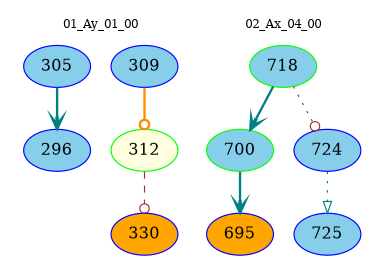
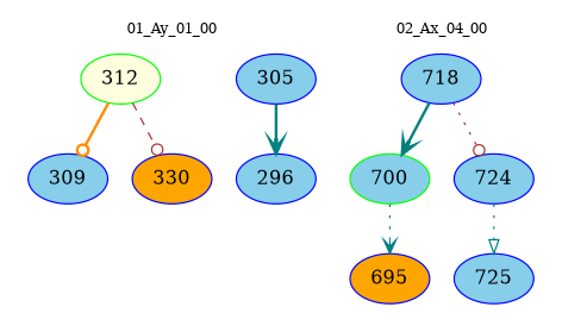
  digraph {
    node [color=blue fillcolor=skyblue style=filled]
    edge [arrowhead=odot color=teal style=bold]
    n1 [label=309]
    n2 [label=305]
    n3 [color=green fillcolor=lightyellow label=312]
    n4 [label=296]
    n5 [fillcolor=orange label=330]
-   n6 [color=green label=718]
+   n6 [label=718]
    n7 [color=green label=700]
    n8 [label=724]
    n9 [fillcolor=orange label=695]
    n10 [label=725]
    subgraph cluster_1 {
      color=white
      fontsize=10
      label="01_Ay_01_00"
      n1
      n2
      n3
      n4
      n5
    }
    subgraph cluster_2 {
      color=white
      fontsize=10
      label="02_Ax_04_00"
      n6
      n7
      n8
      n9
      n10
    }
-   n1 -> n3 [color=darkorange]
+   n3 -> n1 [color=darkorange]
    n2 -> n4 [arrowhead=vee]
    n3 -> n5 [color=brown style=dashed]
    n6 -> n7 [arrowhead=vee]
    n6 -> n8 [color=brown style=dotted]
-   n7 -> n9 [arrowhead=vee]
+   n7 -> n9 [arrowhead=vee style=dotted]
    n8 -> n10 [arrowhead=onormal style=dotted]
  }
